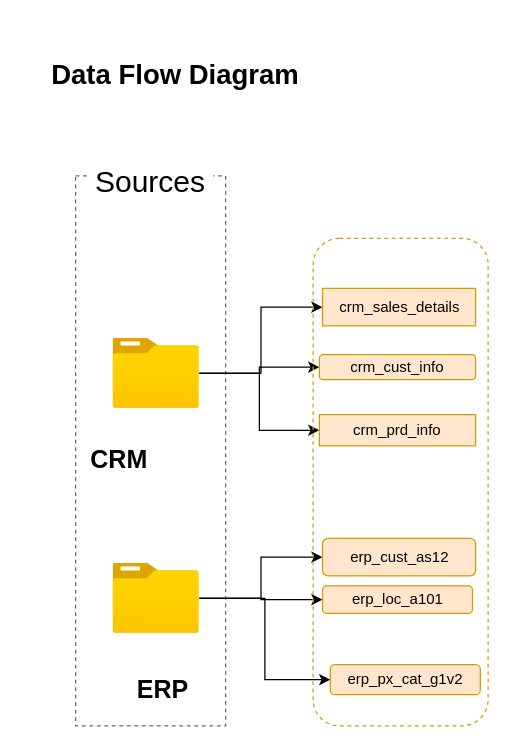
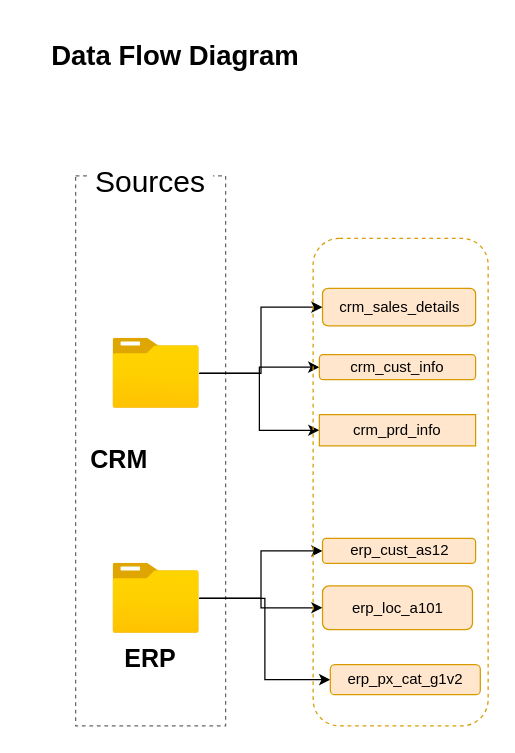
  <mxCell id="0" />
  <mxCell id="1" parent="0" />
- <mxCell id="2" value="&lt;font style=&quot;font-size: 22px;&quot;&gt;&lt;b&gt;Data Flow Diagram&lt;/b&gt;&lt;/font&gt;" style="text;html=1;align=center;verticalAlign=middle;whiteSpace=wrap;rounded=0;" vertex="1" parent="1"><mxGeometry x="20" y="35" width="240" height="50" as="geometry" /></mxCell>
+ <mxCell id="2" value="&lt;font style=&quot;font-size: 22px;&quot;&gt;&lt;b&gt;Data Flow Diagram&lt;/b&gt;&lt;/font&gt;" style="text;html=1;align=center;verticalAlign=middle;whiteSpace=wrap;rounded=0;" vertex="1" parent="1"><mxGeometry width="240" height="50" as="geometry" x="20" y="20" /></mxCell>
  <mxCell id="3" value="" style="rounded=0;whiteSpace=wrap;html=1;fillColor=none;fontColor=#333333;strokeColor=#666666;dashed=1;" vertex="1" parent="1"><mxGeometry x="60" y="140" width="120" height="440" as="geometry" /></mxCell>
  <mxCell id="4" value="&lt;font style=&quot;font-size: 24px;&quot;&gt;Sources&lt;/font&gt;" style="rounded=1;whiteSpace=wrap;html=1;strokeColor=none;" vertex="1" parent="1"><mxGeometry x="70" y="130" width="100" height="30" as="geometry" /></mxCell>
  <mxCell id="5" style="edgeStyle=orthogonalEdgeStyle;rounded=0;orthogonalLoop=1;jettySize=auto;html=1;entryX=0;entryY=0.5;entryDx=0;entryDy=0;" edge="1" parent="1" source="8" target="17"><mxGeometry relative="1" as="geometry" /></mxCell>
  <mxCell id="6" style="edgeStyle=orthogonalEdgeStyle;rounded=0;orthogonalLoop=1;jettySize=auto;html=1;entryX=0;entryY=0.5;entryDx=0;entryDy=0;" edge="1" parent="1" source="8" target="16"><mxGeometry relative="1" as="geometry" /></mxCell>
  <mxCell id="7" style="edgeStyle=orthogonalEdgeStyle;rounded=0;orthogonalLoop=1;jettySize=auto;html=1;entryX=0;entryY=0.5;entryDx=0;entryDy=0;" edge="1" parent="1" source="8" target="18"><mxGeometry relative="1" as="geometry" /></mxCell>
  <mxCell id="8" value="" style="image;aspect=fixed;html=1;points=[];align=center;fontSize=12;image=img/lib/azure2/general/Folder_Blank.svg;" vertex="1" parent="1"><mxGeometry x="90" y="270" width="69" height="56.0" as="geometry" /></mxCell>
  <mxCell id="9" style="edgeStyle=orthogonalEdgeStyle;rounded=0;orthogonalLoop=1;jettySize=auto;html=1;entryX=0;entryY=0.5;entryDx=0;entryDy=0;" edge="1" parent="1" source="12" target="19"><mxGeometry relative="1" as="geometry" /></mxCell>
  <mxCell id="10" style="edgeStyle=orthogonalEdgeStyle;rounded=0;orthogonalLoop=1;jettySize=auto;html=1;entryX=0;entryY=0.5;entryDx=0;entryDy=0;" edge="1" parent="1" source="12" target="21"><mxGeometry relative="1" as="geometry" /></mxCell>
  <mxCell id="11" style="edgeStyle=orthogonalEdgeStyle;rounded=0;orthogonalLoop=1;jettySize=auto;html=1;entryX=0;entryY=0.5;entryDx=0;entryDy=0;" edge="1" parent="1" source="12" target="20"><mxGeometry relative="1" as="geometry" /></mxCell>
  <mxCell id="12" value="" style="image;aspect=fixed;html=1;points=[];align=center;fontSize=12;image=img/lib/azure2/general/Folder_Blank.svg;" vertex="1" parent="1"><mxGeometry x="90" y="450" width="69" height="56.0" as="geometry" /></mxCell>
  <mxCell id="13" value="&lt;b&gt;&lt;font style=&quot;font-size: 20px;&quot;&gt;CRM&lt;/font&gt;&lt;/b&gt;" style="text;html=1;align=center;verticalAlign=middle;whiteSpace=wrap;rounded=0;" vertex="1" parent="1"><mxGeometry x="65" y="351" width="60" height="30" as="geometry" /></mxCell>
- <mxCell id="14" value="&lt;font style=&quot;font-size: 20px;&quot;&gt;&lt;b&gt;ERP&lt;/b&gt;&lt;/font&gt;" style="text;html=1;align=center;verticalAlign=middle;whiteSpace=wrap;rounded=0;" vertex="1" parent="1"><mxGeometry x="100" y="535" width="60" height="30" as="geometry" /></mxCell>
+ <mxCell id="14" value="&lt;font style=&quot;font-size: 20px;&quot;&gt;&lt;b&gt;ERP&lt;/b&gt;&lt;/font&gt;" style="text;html=1;align=center;verticalAlign=middle;whiteSpace=wrap;rounded=0;" vertex="1" parent="1"><mxGeometry x="90" y="510" width="60" height="30" as="geometry" /></mxCell>
  <mxCell id="15" value="" style="rounded=1;whiteSpace=wrap;html=1;fillColor=none;strokeColor=#d79b00;dashed=1;" vertex="1" parent="1"><mxGeometry x="250" y="190" width="140" height="390" as="geometry" /></mxCell>
- <mxCell id="16" value="&lt;font&gt;crm_sales_details&lt;/font&gt;" style="whiteSpace=wrap;html=1;fillColor=#ffe6cc;strokeColor=#d79b00;rounded=0;" vertex="1" parent="1"><mxGeometry x="257.5" y="230" width="122.5" height="30" as="geometry" /></mxCell>
+ <mxCell id="16" value="&lt;font&gt;crm_sales_details&lt;/font&gt;" style="rounded=1;whiteSpace=wrap;html=1;fillColor=#ffe6cc;strokeColor=#d79b00;" vertex="1" parent="1"><mxGeometry x="257.5" y="230" width="122.5" height="30" as="geometry" /></mxCell>
  <mxCell id="17" value="&lt;font&gt;crm_prd_info&lt;/font&gt;" style="whiteSpace=wrap;html=1;fillColor=#ffe6cc;strokeColor=#d79b00;rounded=0;" vertex="1" parent="1"><mxGeometry x="255" y="331" width="125" height="25" as="geometry" /></mxCell>
  <mxCell id="18" value="&lt;font&gt;crm_cust_info&lt;/font&gt;" style="rounded=1;whiteSpace=wrap;html=1;fillColor=#ffe6cc;strokeColor=#d79b00;" vertex="1" parent="1"><mxGeometry x="255" y="283" width="125" height="20" as="geometry" /></mxCell>
- <mxCell id="19" value="erp_cust_as12" style="rounded=1;whiteSpace=wrap;html=1;fillColor=#ffe6cc;strokeColor=#d79b00;" vertex="1" parent="1"><mxGeometry x="257.5" y="430" width="122.5" height="30" as="geometry" /></mxCell>
+ <mxCell id="19" value="erp_cust_as12" style="rounded=1;whiteSpace=wrap;html=1;fillColor=#ffe6cc;strokeColor=#d79b00;" vertex="1" parent="1"><mxGeometry x="257.5" y="430" width="122.5" height="20" as="geometry" /></mxCell>
  <mxCell id="20" value="erp_px_cat_g1v2" style="rounded=1;whiteSpace=wrap;html=1;fillColor=#ffe6cc;strokeColor=#d79b00;" vertex="1" parent="1"><mxGeometry x="263.75" y="531" width="120" height="24" as="geometry" /></mxCell>
- <mxCell id="21" value="erp_loc_a101" style="rounded=1;whiteSpace=wrap;html=1;fillColor=#ffe6cc;strokeColor=#d79b00;" vertex="1" parent="1"><mxGeometry x="257.5" y="468" width="120" height="22" as="geometry" /></mxCell>
+ <mxCell id="21" value="erp_loc_a101" style="rounded=1;whiteSpace=wrap;html=1;fillColor=#ffe6cc;strokeColor=#d79b00;" vertex="1" parent="1"><mxGeometry x="257.5" y="468" width="120" height="35" as="geometry" /></mxCell>
